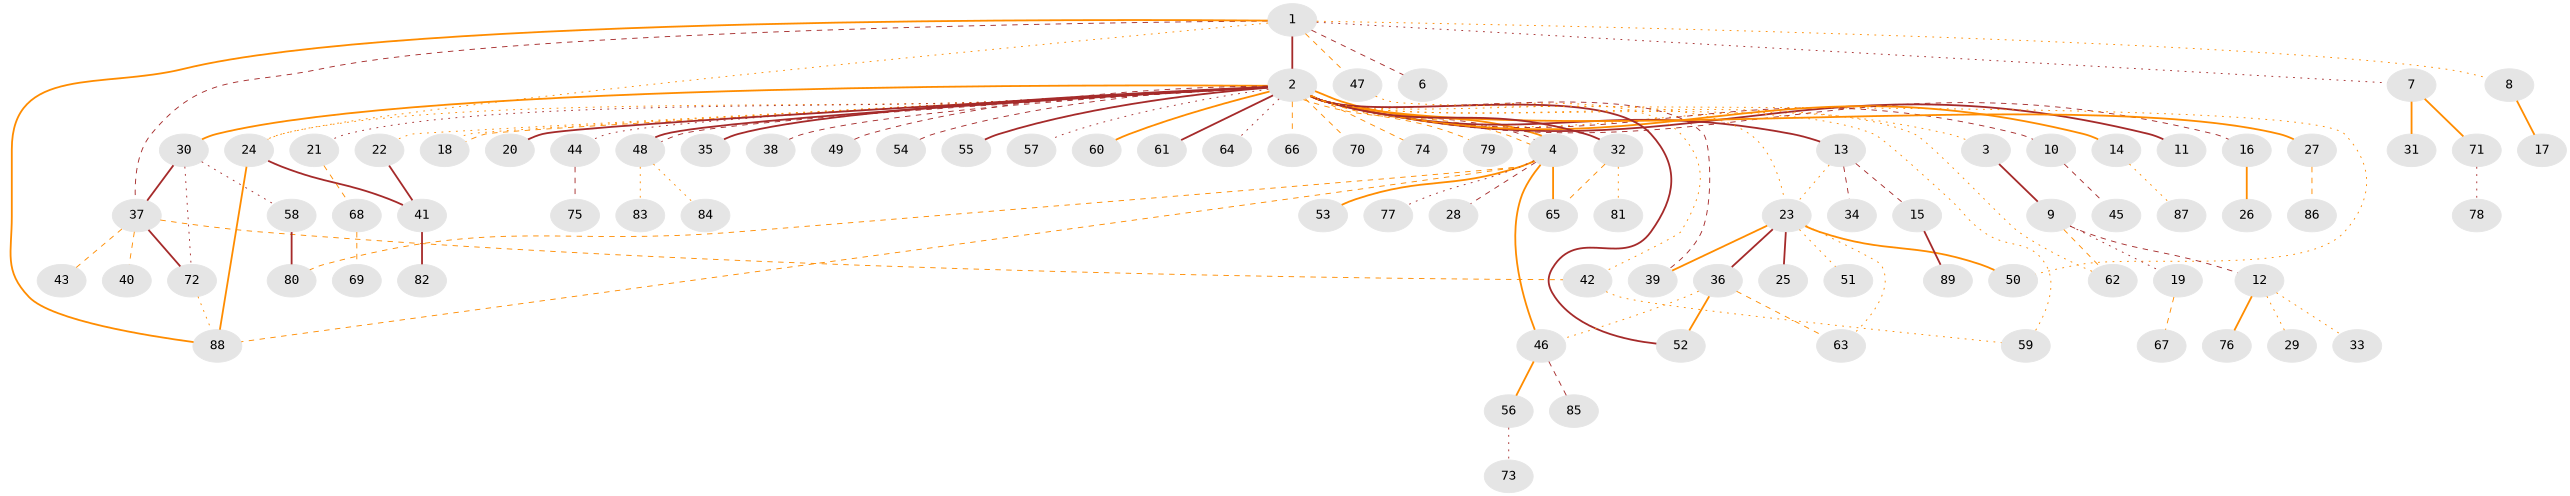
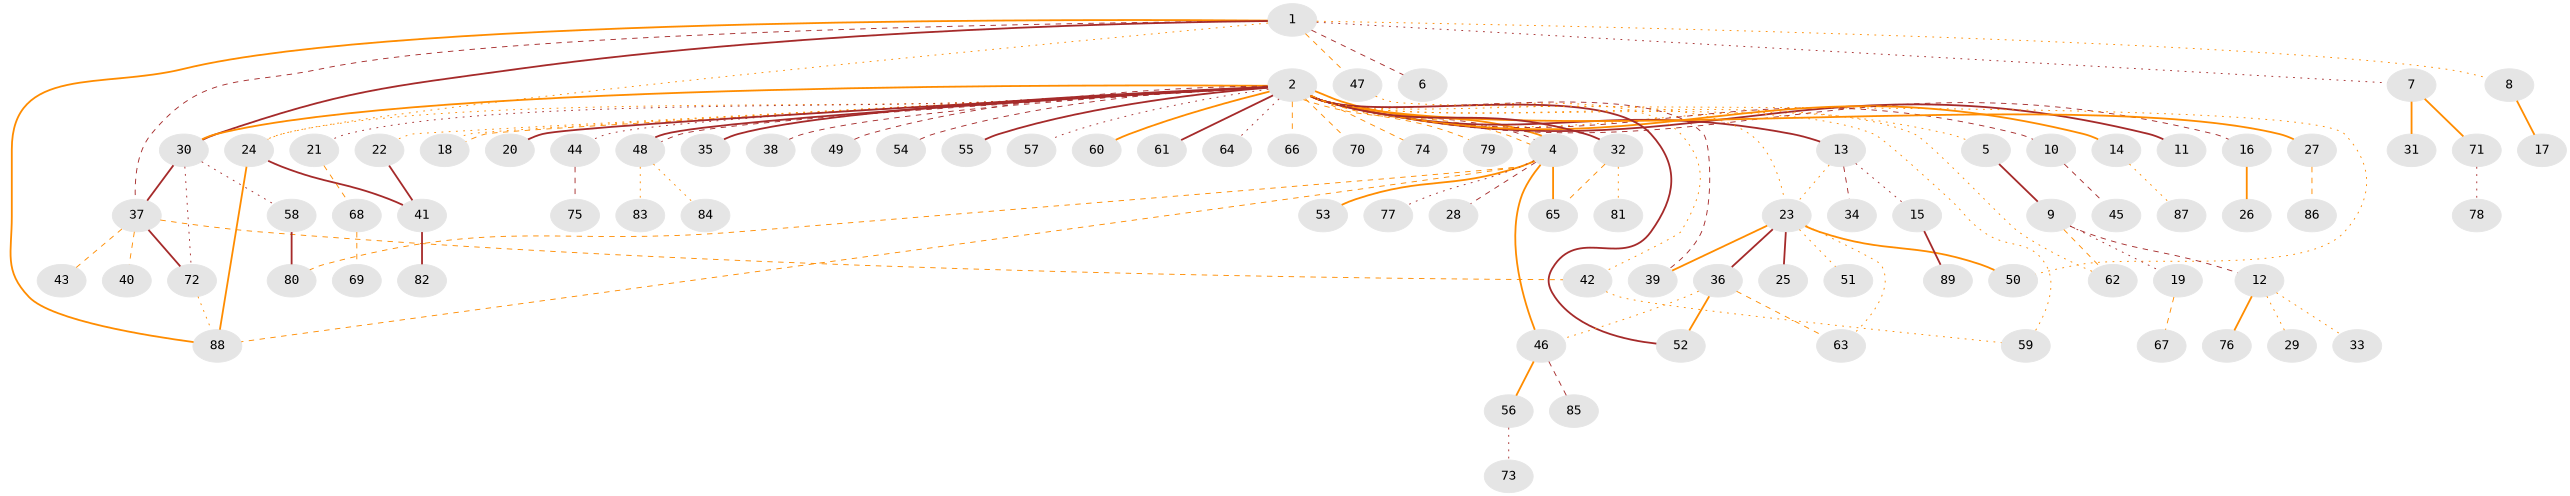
  graph {
    fontname="DejaVu Sans Mono"
    node [color=gray90 fontname="DejaVu Sans Mono" style=filled]
    edge [color=darkorange fontname="DejaVu Sans Mono" style=bold]
    1
    2
    6
    7
    8
    24
    37
    47
    88
-   3
+   3 [label=5]
    4
    10
    11
    13
    14
    16
    18
    20
    21
    22
    23
    27
    30
    32
    35
    38
    39
    42
    44
    48
    49
    52
    54
    55
    57
    59
    60
    61
    62
    64
    66
    70
    74
    79
    31
    71
    17
    41
    72
    40
    43
    50
    9
    28
    46
    53
    65
    77
    80
    45
    15
    34
    87
    26
    68
    25
    36
    51
    63
    86
    58
    81
    75
    83
    84
    12
    19
    56
    85
    78
    29
    33
    76
    67
    89
    69
    82
    73
-   1 -- 2 [color=brown]
+   1 -- 30 [color=brown]
    1 -- 6 [color=brown style=dashed]
    1 -- 7 [color=brown style=dotted]
    1 -- 8 [style=dotted]
    1 -- 24 [style=dotted]
    1 -- 37 [color=brown style=dashed]
    1 -- 47 [style=dashed]
    1 -- 88
    2 -- 24 [style=dotted]
    2 -- 3 [style=dotted]
    2 -- 4 [style=dashed]
    2 -- 4 [color=brown style=dashed]
    2 -- 4
    2 -- 10 [color=brown style=dashed]
    2 -- 11 [color=brown]
    2 -- 13 [color=brown]
    2 -- 14
    2 -- 16 [color=brown style=dashed]
    2 -- 18 [style=dotted]
    2 -- 18 [style=dashed]
    2 -- 20 [color=brown]
    2 -- 21 [color=brown style=dotted]
    2 -- 22 [style=dotted]
    2 -- 23 [style=dotted]
    2 -- 27
    2 -- 30
    2 -- 32 [color=brown]
    2 -- 35 [color=brown]
    2 -- 38 [color=brown style=dashed]
    2 -- 39 [color=brown style=dashed]
    2 -- 42 [style=dotted]
    2 -- 44 [color=brown style=dotted]
    2 -- 48 [color=brown]
    2 -- 48 [color=brown style=dashed]
    2 -- 49 [color=brown style=dashed]
    2 -- 52 [color=brown]
    2 -- 54 [color=brown style=dashed]
    2 -- 55 [color=brown]
    2 -- 57 [color=brown style=dotted]
    2 -- 59 [style=dotted]
    2 -- 60
    2 -- 61 [color=brown]
    2 -- 62 [style=dotted]
    2 -- 64 [color=brown style=dotted]
    2 -- 66 [style=dashed]
    2 -- 70 [style=dashed]
    2 -- 74 [style=dashed]
    2 -- 79 [style=dashed]
    7 -- 31
    7 -- 71
    8 -- 17
    24 -- 88
    24 -- 41 [color=brown]
    37 -- 42 [style=dashed]
    37 -- 72 [color=brown]
    37 -- 40 [style=dashed]
    37 -- 43 [style=dashed]
    47 -- 50 [style=dotted]
    3 -- 9 [color=brown]
    4 -- 88 [style=dashed]
    4 -- 28 [color=brown style=dashed]
    4 -- 46
    4 -- 53
    4 -- 65
    4 -- 77 [color=brown style=dotted]
    4 -- 80 [style=dashed]
    10 -- 45 [color=brown style=dashed]
    13 -- 23 [style=dotted]
-   13 -- 15 [color=brown style=dashed]
+   13 -- 15 [color=brown style=dotted]
    13 -- 34 [color=brown style=dashed]
    14 -- 87 [style=dotted]
    16 -- 26
    21 -- 68 [style=dashed]
    22 -- 41 [color=brown]
    23 -- 39
    23 -- 50
    23 -- 25 [color=brown]
    23 -- 36 [color=brown]
    23 -- 51 [style=dotted]
    23 -- 63 [style=dotted]
    27 -- 86 [style=dashed]
    30 -- 37 [color=brown]
    30 -- 72 [color=brown style=dotted]
    30 -- 58 [color=brown style=dotted]
    32 -- 65 [style=dashed]
    32 -- 81 [style=dotted]
    42 -- 59 [style=dotted]
    44 -- 75 [color=brown style=dashed]
    48 -- 83 [style=dotted]
    48 -- 84 [style=dotted]
    71 -- 78 [color=brown style=dotted]
    41 -- 82 [color=brown]
    72 -- 88 [style=dotted]
    9 -- 62 [style=dashed]
    9 -- 12 [color=brown style=dashed]
    9 -- 19 [color=brown style=dotted]
    46 -- 56
    46 -- 85 [color=brown style=dashed]
    15 -- 89 [color=brown]
    68 -- 69 [style=dashed]
    36 -- 52
    36 -- 46 [style=dotted]
    36 -- 63 [style=dashed]
    58 -- 80 [color=brown]
    12 -- 29 [style=dotted]
    12 -- 33 [style=dotted]
    12 -- 76
    19 -- 67 [style=dashed]
    56 -- 73 [color=brown style=dotted]
  }
